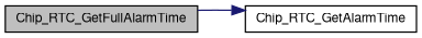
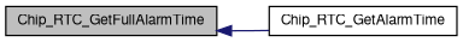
  digraph {
    rankdir=LR
    node [color=black fontname=FreeSans fontsize=10 shape=record style=filled]
    n1 [fillcolor=grey75 fontcolor=black height=0.2 label=Chip_RTC_GetFullAlarmTime width=0.4]
    n2 [fillcolor=white height=0.2 label=Chip_RTC_GetAlarmTime width=0.4]
-   n2 -> n1 [color=midnightblue dir=back fontname=FreeSans fontsize=10 labelfontname=FreeSans labelfontsize=10 style=solid]
+   n1 -> n2 [color=midnightblue dir=back fontname=FreeSans fontsize=10 labelfontname=FreeSans labelfontsize=10 style=solid]
  }
